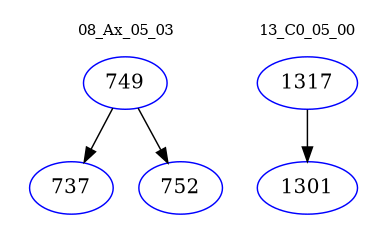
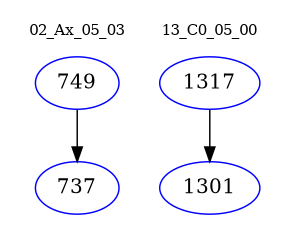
  digraph {
    node [color=blue]
    edge [color=black]
    n1 [label=737]
    n2 [label=749]
-   n3 [label=752]
    n4 [label=1317]
    n5 [label=1301]
    subgraph cluster_1 {
      color=white
      fontsize=10
-     label="08_Ax_05_03"
+     label="02_Ax_05_03"
      n1
      n2
-     n3
    }
    subgraph cluster_2 {
      color=white
      fontsize=10
      label="13_C0_05_00"
      n4
      n5
    }
    n2 -> n1
-   n2 -> n3
    n4 -> n5
  }
